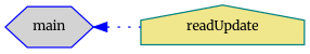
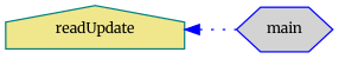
  digraph {
    rankdir=LR
    fontname=Merriweather
    node [fontname=Merriweather fontsize=10 style=filled]
    n1 [color=teal fillcolor=khaki fontcolor=black height=0.2 label=readUpdate shape=house width=0.4]
    n2 [color=blue height=0.2 label=main shape=hexagon width=0.4 fillcolor=lightgrey]
-   n2 -> n1 [color=blue dir=back fontname=Merriweather fontsize=10 labelfontname=FreeSans labelfontsize=10 style=dotted]
+   n1 -> n2 [color=blue dir=back fontname=Merriweather fontsize=10 labelfontname=FreeSans labelfontsize=10 style=dotted]
  }
